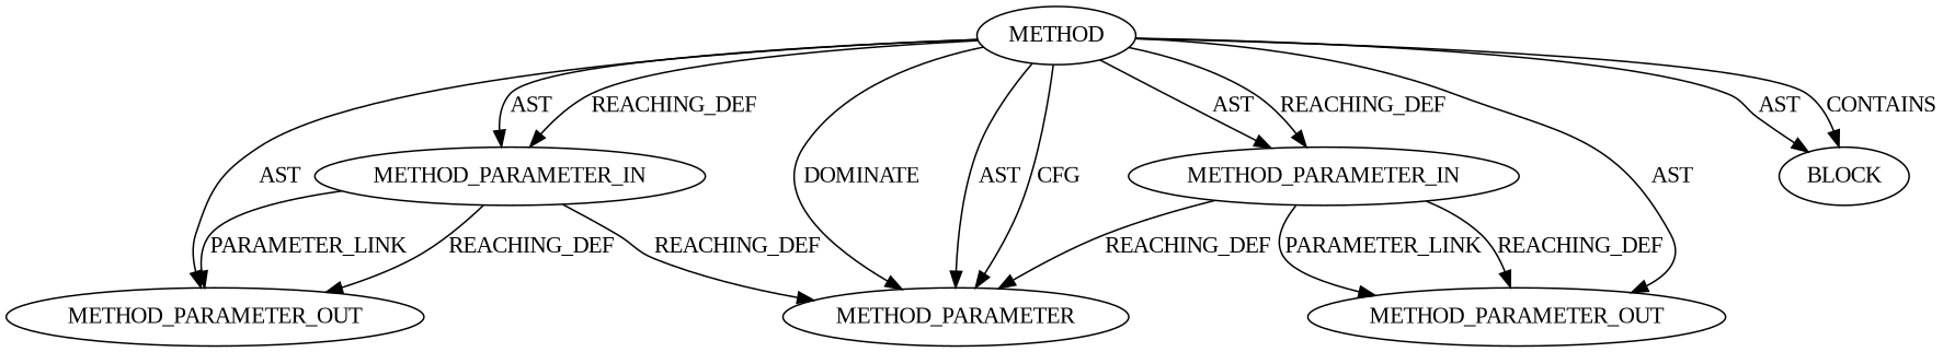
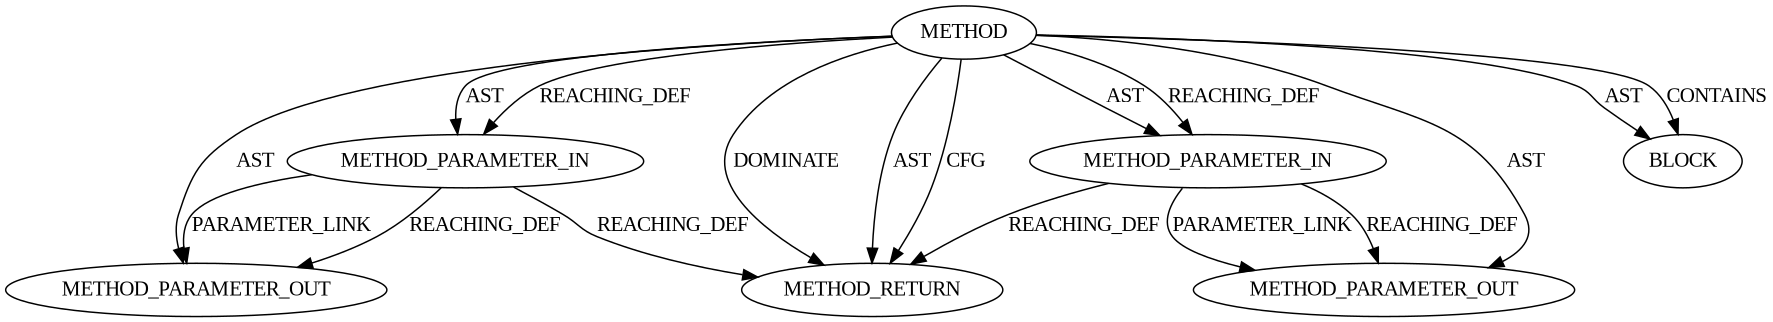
  digraph {
    fontname="Liberation Serif"
    node [CODE=p1 EVALUATION_STRATEGY=BY_VALUE IS_VARIADIC=false ORDER=1 TYPE_FULL_NAME=ANY fontname="Liberation Serif"]
    edge [fontname="Liberation Serif"]
    n1 [INDEX=1 NAME=p1 label=METHOD_PARAMETER_IN]
-   n2 [CODE=RET ORDER=2 label=METHOD_PARAMETER IS_VARIADIC=""]
+   n2 [CODE=RET ORDER=2 label=METHOD_RETURN IS_VARIADIC=""]
    n3 [INDEX=1 NAME=p1 label=METHOD_PARAMETER_OUT]
    n4 [AST_PARENT_FULL_NAME="<global>" AST_PARENT_TYPE=NAMESPACE_BLOCK CODE="<empty>" FILENAME="<empty>" FULL_NAME="<operator>.lessThan" IS_EXTERNAL=true NAME="<operator>.lessThan" ORDER=0 label=METHOD EVALUATION_STRATEGY="" IS_VARIADIC="" TYPE_FULL_NAME=""]
    n5 [CODE=p2 INDEX=2 NAME=p2 ORDER=2 label=METHOD_PARAMETER_OUT]
    n6 [CODE=p2 INDEX=2 NAME=p2 ORDER=2 label=METHOD_PARAMETER_IN]
    n7 [ARGUMENT_INDEX=1 CODE="<empty>" label=BLOCK EVALUATION_STRATEGY="" IS_VARIADIC=""]
    n1 -> n2 [VARIABLE=p1 label=REACHING_DEF]
    n1 -> n3 [VARIABLE=p1 label=REACHING_DEF]
    n1 -> n3 [label=PARAMETER_LINK]
    n4 -> n1 [label=REACHING_DEF]
    n4 -> n1 [label=AST]
    n4 -> n2 [label=DOMINATE]
    n4 -> n2 [label=AST]
    n4 -> n2 [label=CFG]
    n4 -> n3 [label=AST]
    n4 -> n5 [label=AST]
    n4 -> n6 [label=AST]
    n4 -> n6 [label=REACHING_DEF]
    n4 -> n7 [label=CONTAINS]
    n4 -> n7 [label=AST]
    n6 -> n2 [VARIABLE=p2 label=REACHING_DEF]
    n6 -> n5 [label=PARAMETER_LINK]
    n6 -> n5 [VARIABLE=p2 label=REACHING_DEF]
  }
